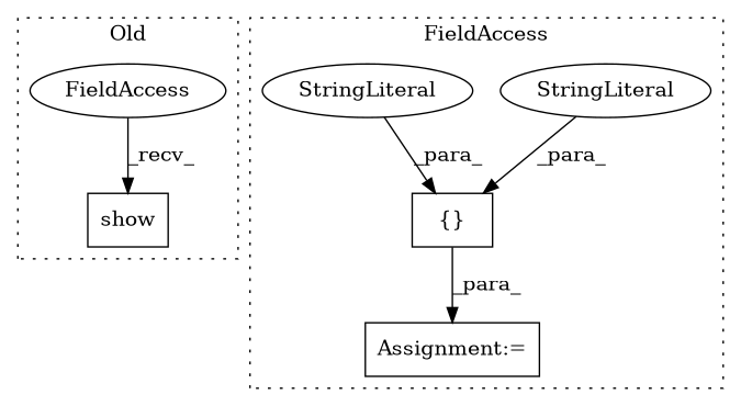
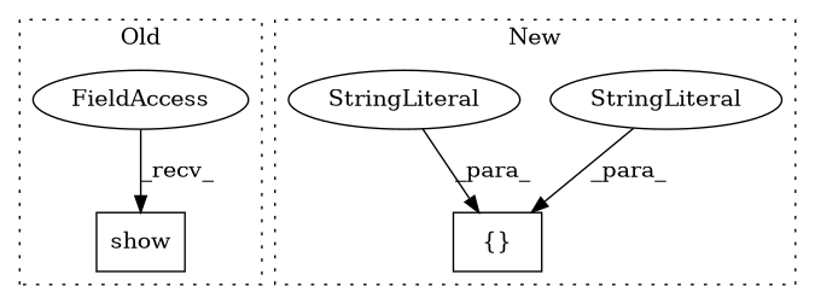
  digraph {
    node [a=45 l=10 shape=box]
    n1 [a=32 l=6 label=show s=4961]
    n2 [a=22 label=FieldAccess s=4943 shape=ellipse]
    n3 [a=4 l="1,1" label="{}" s="1890,1955"]
-   n4 [a=7 l=1 label="Assignment:=" s=1877]
    n5 [l=19 label=StringLiteral s=1904 shape=ellipse]
    n6 [label=StringLiteral s=1945 shape=ellipse]
    subgraph cluster_1 {
      label=Old
      style=dotted
      n1
      n2
    }
    subgraph cluster_2 {
-     label=FieldAccess
+     label=New
      style=dotted
      n3
-     n4
      n5
      n6
    }
    n2 -> n1 [label=_recv_]
-   n3 -> n4 [label=_para_]
    n5 -> n3 [label=_para_]
    n6 -> n3 [label=_para_]
  }
